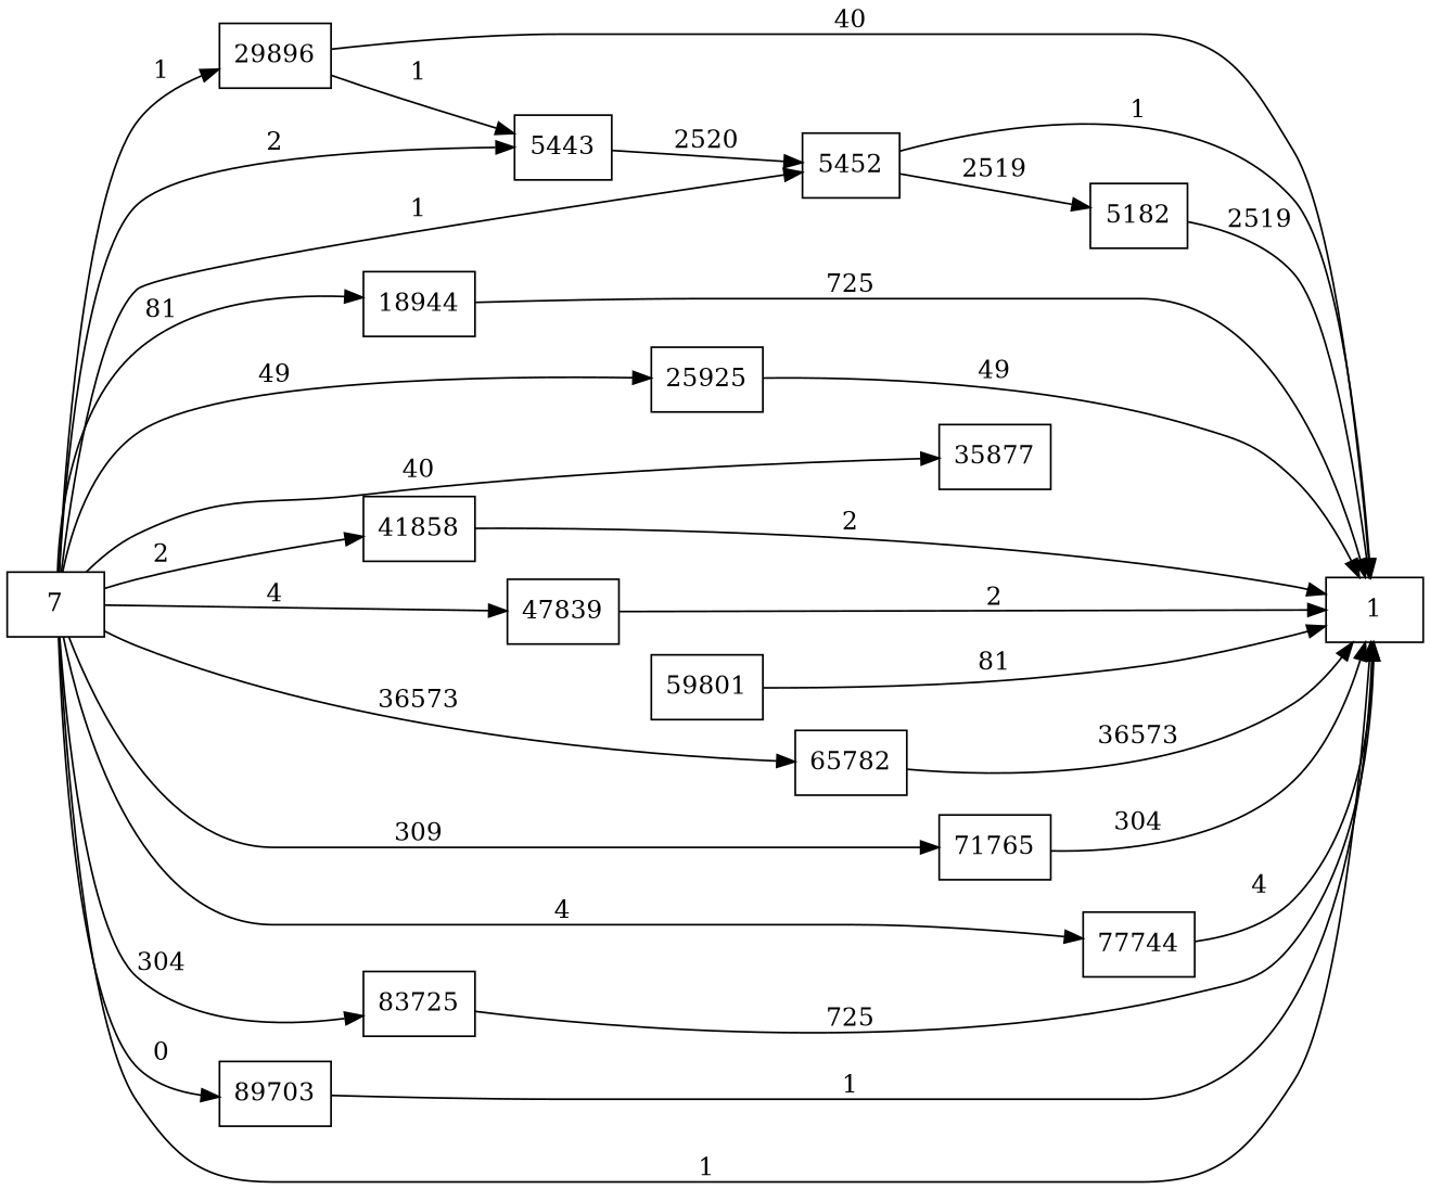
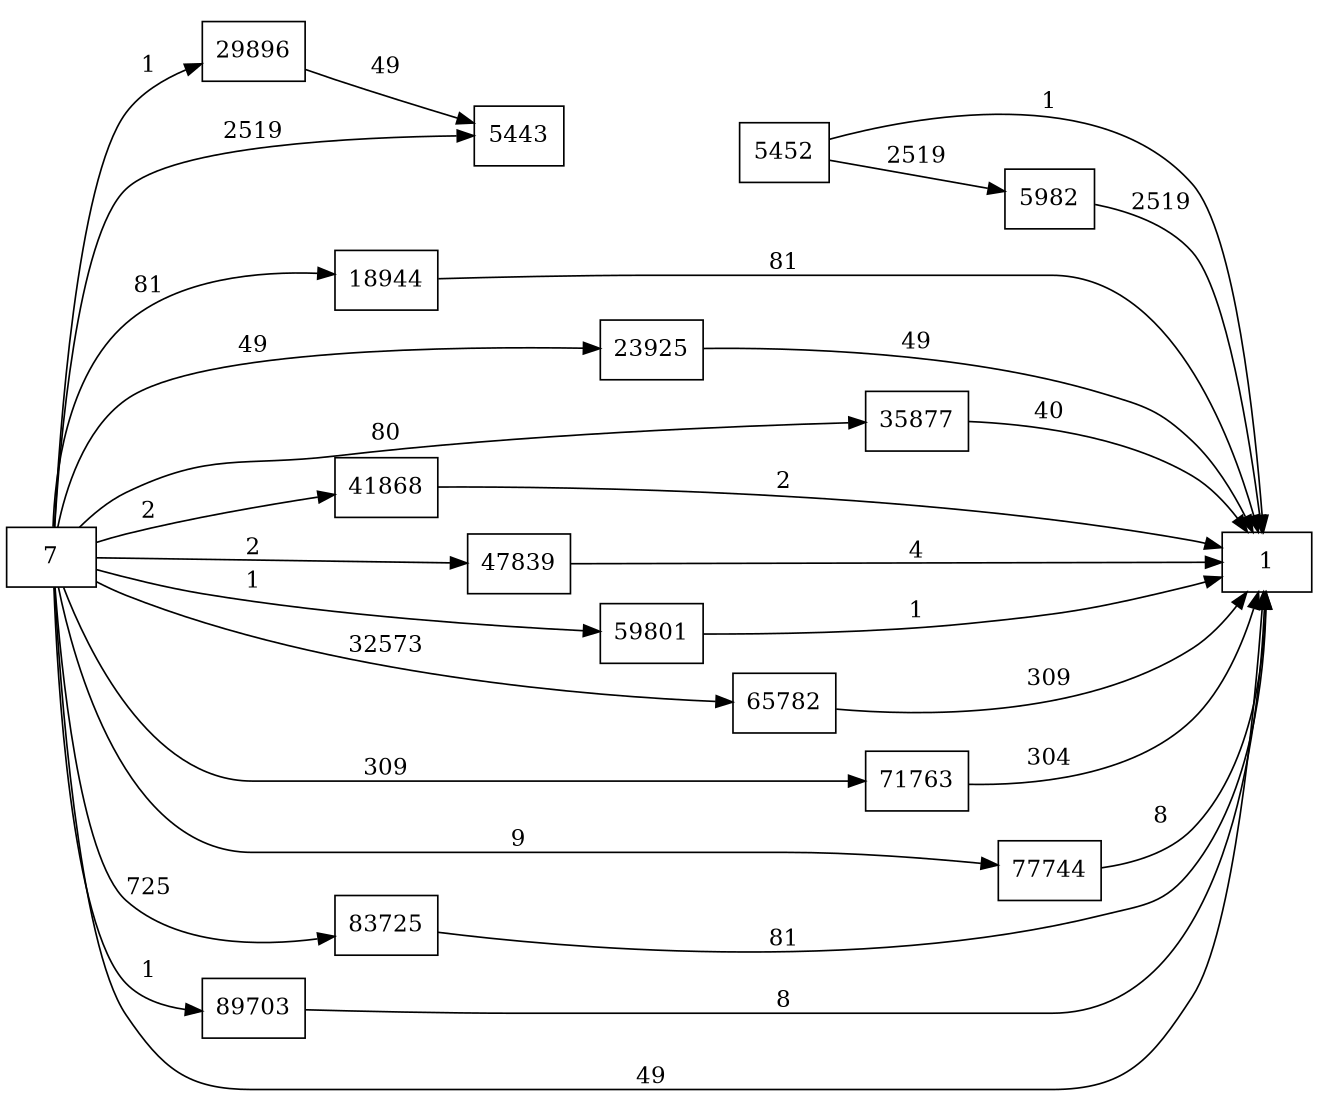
  digraph {
    rankdir=LR
    node [shape=rectangle]
    5443
    5452
    1
-   5982 [label=5182]
+   5982
    n5 [label=18944]
-   23925 [label=25925]
+   23925
    29896
    35877
-   41858
+   41858 [label=41868]
    47839
    59801
    65782
-   71763 [label=71765]
+   71763
    77744
    83725
    n16 [label=89703]
    n17 [label=7]
-   5443 -> 5452 [label=2520]
    5452 -> 1 [label=1]
    5452 -> 5982 [label=2519]
    5982 -> 1 [label=2519]
-   n5 -> 1 [label=725]
+   n5 -> 1 [label=81]
    23925 -> 1 [label=49]
-   29896 -> 5443 [label=1]
-   29896 -> 1 [label=40]
+   29896 -> 5443 [label=49]
+   35877 -> 1 [label=40]
    41858 -> 1 [label=2]
-   47839 -> 1 [label=2]
-   59801 -> 1 [label=81]
-   65782 -> 1 [label=36573]
+   47839 -> 1 [label=4]
+   59801 -> 1 [label=1]
+   65782 -> 1 [label=309]
    71763 -> 1 [label=304]
-   77744 -> 1 [label=4]
-   83725 -> 1 [label=725]
-   n16 -> 1 [label=1]
-   n17 -> 5443 [label=2]
-   n17 -> 1 [label=1]
+   77744 -> 1 [label=8]
+   83725 -> 1 [label=81]
+   n16 -> 1 [label=8]
+   n17 -> 5443 [label=2519]
+   n17 -> 1 [label=49]
    n17 -> n5 [label=81]
    n17 -> 23925 [label=49]
    n17 -> 29896 [label=1]
-   n17 -> 35877 [label=40]
+   n17 -> 35877 [label=80]
    n17 -> 41858 [label=2]
-   n17 -> 47839 [label=4]
-   n17 -> 5452 [label=1]
-   n17 -> 65782 [label=36573]
+   n17 -> 47839 [label=2]
+   n17 -> 59801 [label=1]
+   n17 -> 65782 [label=32573]
    n17 -> 71763 [label=309]
-   n17 -> 77744 [label=4]
-   n17 -> 83725 [label=304]
-   n17 -> n16 [label=0]
+   n17 -> 77744 [label=9]
+   n17 -> 83725 [label=725]
+   n17 -> n16 [label=1]
  }
